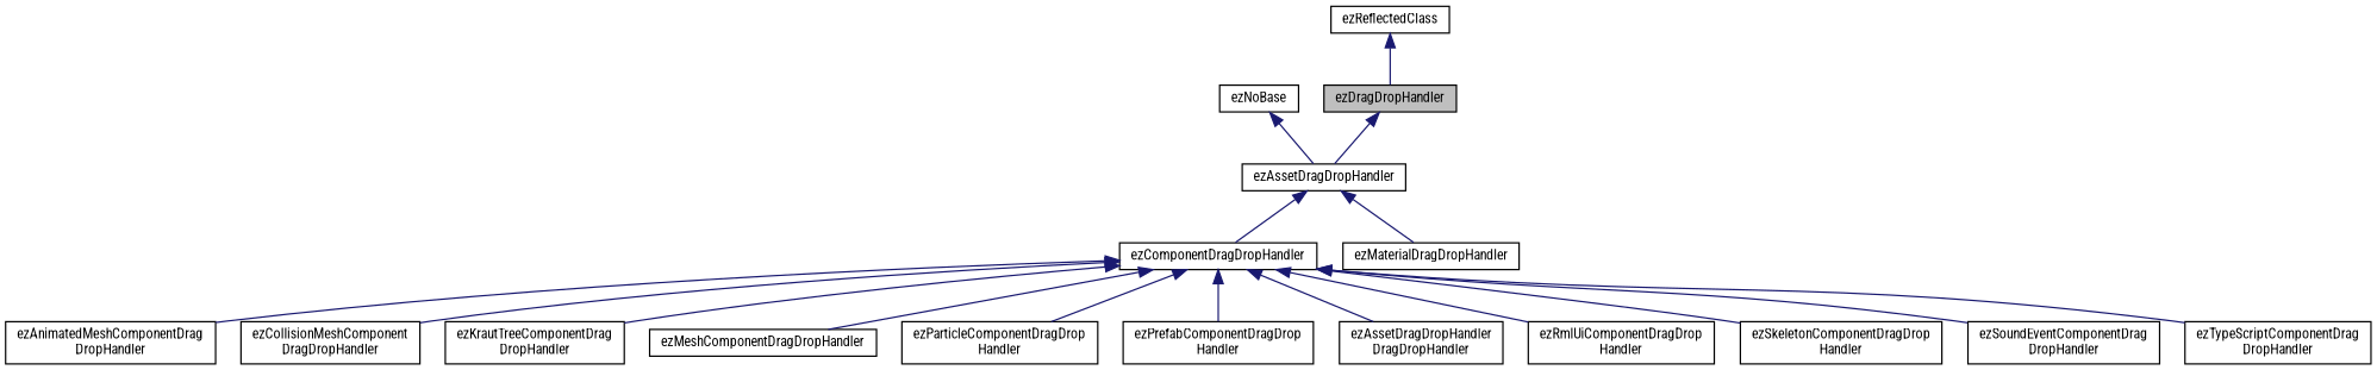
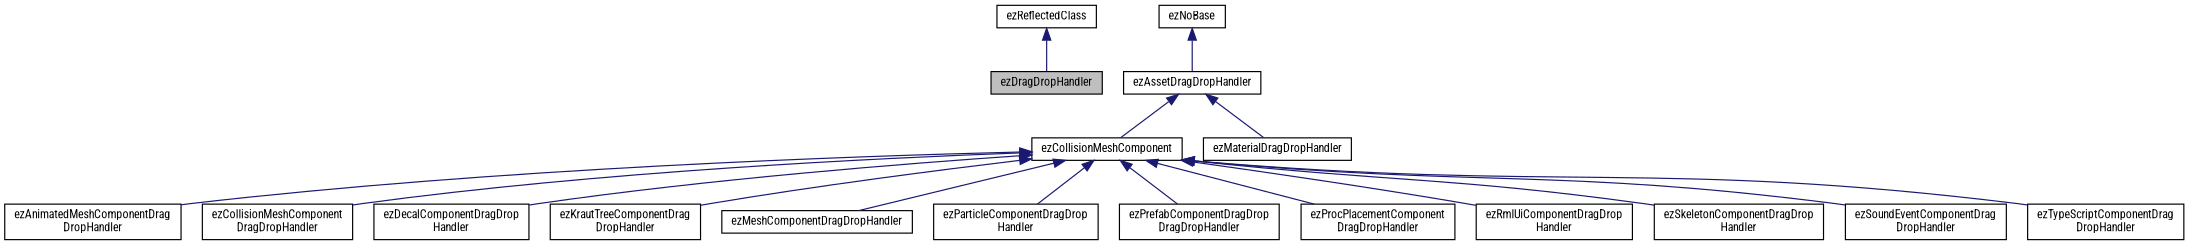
  digraph {
    fontname="Roboto Condensed"
    rankdir=TB
    node [color=black fillcolor=white fontname="Roboto Condensed" fontsize=10 shape=record style=filled]
    edge [color=midnightblue dir=back fontname="Roboto Condensed" fontsize=10 labelfontname=Helvetica labelfontsize=10 style=solid]
    n1 [fillcolor=grey75 fontcolor=black height=0.2 label=ezDragDropHandler width=0.4]
    n2 [height=0.2 label=ezAssetDragDropHandler width=0.4]
-   n3 [height=0.2 label=ezComponentDragDropHandler width=0.4]
+   n3 [height=0.2 label=ezCollisionMeshComponent width=0.4]
    n4 [height=0.2 label=ezMaterialDragDropHandler width=0.4]
    n5 [height=0.2 label=ezReflectedClass width=0.4]
    n6 [height=0.2 label=ezNoBase width=0.4]
    n7 [height=0.2 label="ezAnimatedMeshComponentDrag\lDropHandler" width=0.4]
    n8 [height=0.2 label="ezCollisionMeshComponent\lDragDropHandler" width=0.4]
+   n9 [height=0.2 label="ezDecalComponentDragDrop\lHandler" width=0.4]
    n10 [height=0.2 label="ezKrautTreeComponentDrag\lDropHandler" width=0.4]
    n11 [height=0.2 label=ezMeshComponentDragDropHandler width=0.4]
    n12 [height=0.2 label="ezParticleComponentDragDrop\lHandler" width=0.4]
-   n13 [height=0.2 label="ezPrefabComponentDragDrop\lHandler" width=0.4]
-   n14 [height=0.2 label="ezAssetDragDropHandler\lDragDropHandler" width=0.4]
+   n13 [height=0.2 label="ezPrefabComponentDragDrop\lDragDropHandler" width=0.4]
+   n14 [height=0.2 label="ezProcPlacementComponent\lDragDropHandler" width=0.4]
    n15 [height=0.2 label="ezRmlUiComponentDragDrop\lHandler" width=0.4]
    n16 [height=0.2 label="ezSkeletonComponentDragDrop\lHandler" width=0.4]
    n17 [height=0.2 label="ezSoundEventComponentDrag\lDropHandler" width=0.4]
    n18 [height=0.2 label="ezTypeScriptComponentDrag\lDropHandler" width=0.4]
-   n1 -> n2
    n2 -> n3
    n2 -> n4
    n3 -> n7
    n3 -> n8
+   n3 -> n9
    n3 -> n10
    n3 -> n11
    n3 -> n12
    n3 -> n13
    n3 -> n14
    n3 -> n15
    n3 -> n16
    n3 -> n17
    n3 -> n18
    n5 -> n1
    n6 -> n2
  }
